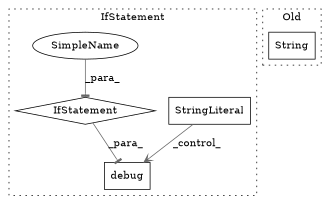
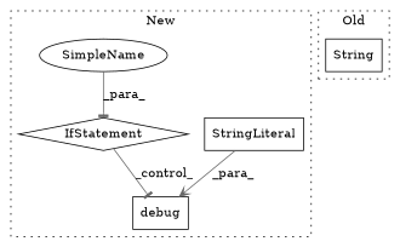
  digraph {
    node [a=32 shape=box]
    edge [arrowhead=tee color=gray40]
    n1 [l="6,1" label=debug s="5936,5980"]
    n2 [a=45 l=38 label=StringLiteral s=5942]
    n3 [a=25 l="4,2" label=IfStatement s="5877,5894" shape=diamond]
    n4 [a=42 label=SimpleName shape=ellipse]
    n5 [l="7,1" label=String s="4973,5266"]
    subgraph cluster_1 {
-     label=IfStatement
+     label=New
      style=dotted
      n1
      n2
      n3
      n4
    }
    subgraph cluster_2 {
      label=Old
      style=dotted
      n5
    }
-   n2 -> n1 [arrowhead=vee label=_control_]
-   n3 -> n1 [label=_para_]
+   n2 -> n1 [arrowhead=vee label=_para_]
+   n3 -> n1 [label=_control_]
    n4 -> n3 [label=_para_]
  }
